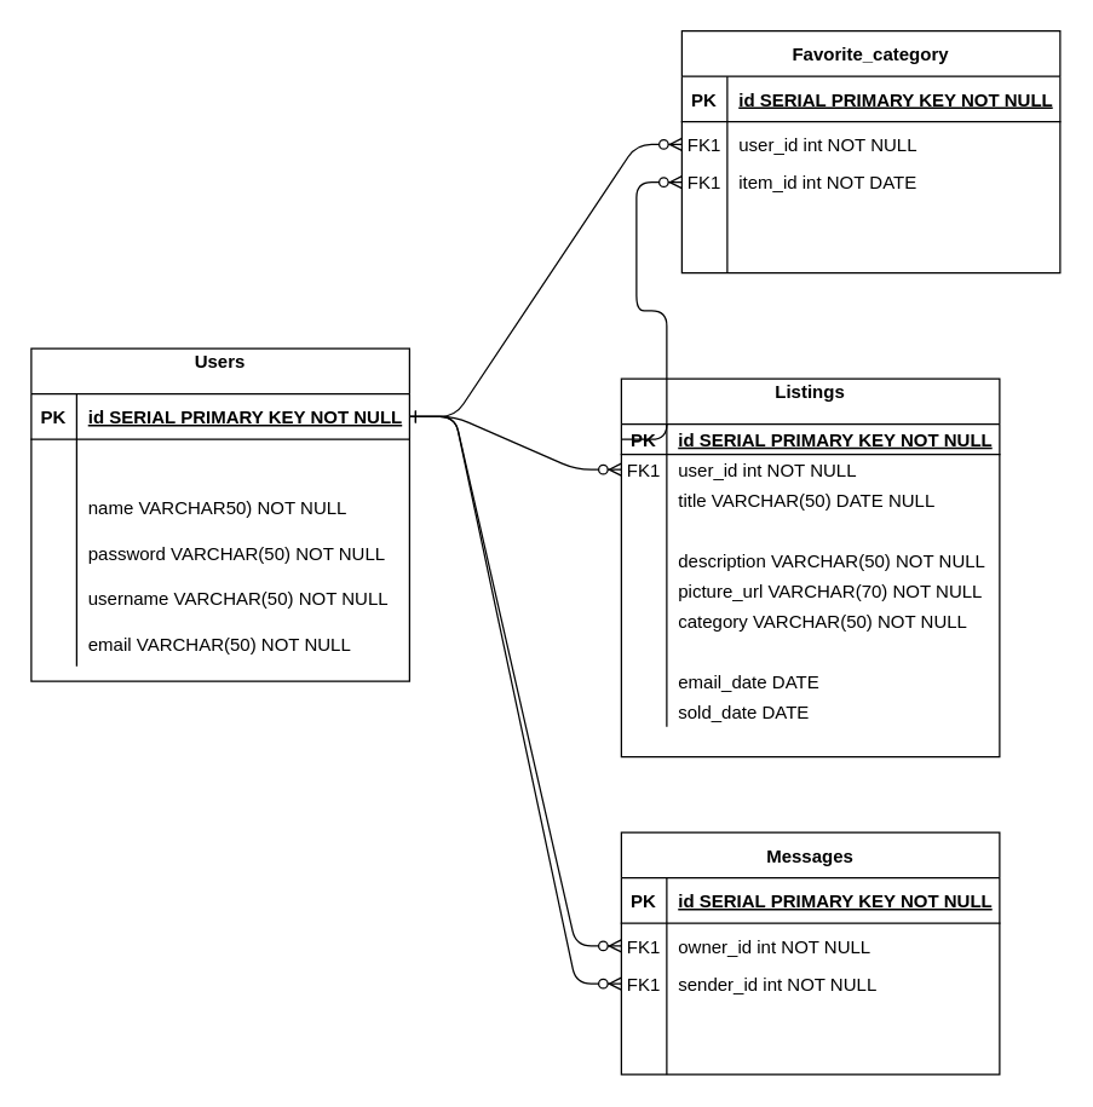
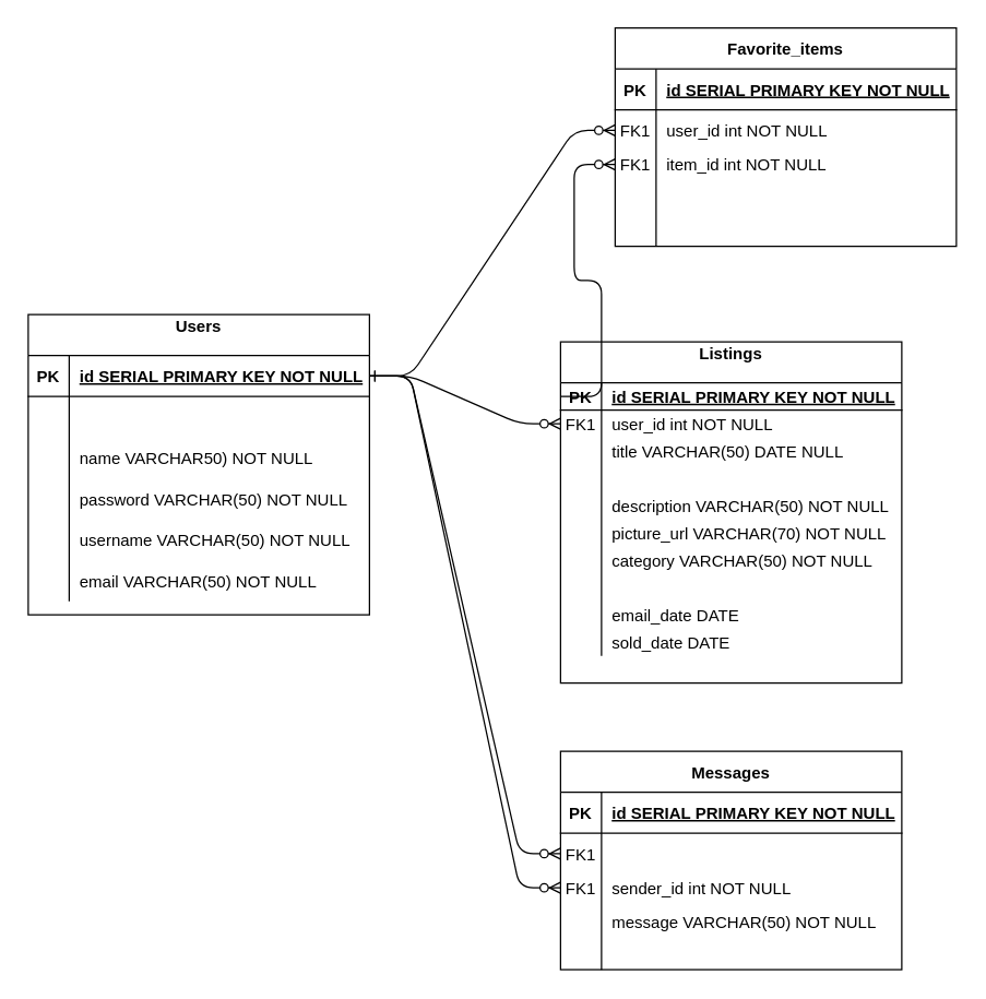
  <mxCell id="0" />
  <mxCell id="1" parent="0" />
  <mxCell id="2" value="" style="edgeStyle=entityRelationEdgeStyle;endArrow=ERzeroToMany;startArrow=ERone;endFill=1;startFill=0;" parent="1" source="50" target="8" edge="1"><mxGeometry width="100" height="100" relative="1" as="geometry"><mxPoint x="330" y="690" as="sourcePoint" /><mxPoint x="430" y="590" as="targetPoint" /></mxGeometry></mxCell>
  <mxCell id="3" value="" style="edgeStyle=entityRelationEdgeStyle;endArrow=ERzeroToMany;startArrow=ERone;endFill=1;startFill=0;exitX=1;exitY=0.5;exitDx=0;exitDy=0;" parent="1" source="50" target="24" edge="1"><mxGeometry width="100" height="100" relative="1" as="geometry"><mxPoint x="390" y="150" as="sourcePoint" /><mxPoint x="450" y="175" as="targetPoint" /></mxGeometry></mxCell>
  <mxCell id="4" value="Messages" style="shape=table;startSize=30;container=1;collapsible=1;childLayout=tableLayout;fixedRows=1;rowLines=0;fontStyle=1;align=center;resizeLast=1;" parent="1" vertex="1"><mxGeometry x="410" y="550" width="250" height="160" as="geometry" /></mxCell>
  <mxCell id="5" value="" style="shape=partialRectangle;collapsible=0;dropTarget=0;pointerEvents=0;fillColor=none;points=[[0,0.5],[1,0.5]];portConstraint=eastwest;top=0;left=0;right=0;bottom=1;" parent="4" vertex="1"><mxGeometry y="30" width="250" height="30" as="geometry" /></mxCell>
  <mxCell id="6" value="PK" style="shape=partialRectangle;overflow=hidden;connectable=0;fillColor=none;top=0;left=0;bottom=0;right=0;fontStyle=1;" parent="5" vertex="1"><mxGeometry width="30" height="30" as="geometry" /></mxCell>
  <mxCell id="7" value="id SERIAL PRIMARY KEY NOT NULL " style="shape=partialRectangle;overflow=hidden;connectable=0;fillColor=none;top=0;left=0;bottom=0;right=0;align=left;spacingLeft=6;fontStyle=5;" parent="5" vertex="1"><mxGeometry x="30" width="220" height="30" as="geometry" /></mxCell>
  <mxCell id="8" value="" style="shape=partialRectangle;collapsible=0;dropTarget=0;pointerEvents=0;fillColor=none;points=[[0,0.5],[1,0.5]];portConstraint=eastwest;top=0;left=0;right=0;bottom=0;" parent="4" vertex="1"><mxGeometry y="60" width="250" height="30" as="geometry" /></mxCell>
  <mxCell id="9" value="FK1" style="shape=partialRectangle;overflow=hidden;connectable=0;fillColor=none;top=0;left=0;bottom=0;right=0;" parent="8" vertex="1"><mxGeometry width="30" height="30" as="geometry" /></mxCell>
- <mxCell id="10" value="owner_id int NOT NULL" style="shape=partialRectangle;overflow=hidden;connectable=0;fillColor=none;top=0;left=0;bottom=0;right=0;align=left;spacingLeft=6;" parent="8" vertex="1"><mxGeometry x="30" width="220" height="30" as="geometry" /></mxCell>
  <mxCell id="11" value="" style="shape=partialRectangle;collapsible=0;dropTarget=0;pointerEvents=0;fillColor=none;points=[[0,0.5],[1,0.5]];portConstraint=eastwest;top=0;left=0;right=0;bottom=0;" vertex="1" parent="4"><mxGeometry y="90" width="250" height="20" as="geometry" /></mxCell>
  <mxCell id="12" value="FK1" style="shape=partialRectangle;overflow=hidden;connectable=0;fillColor=none;top=0;left=0;bottom=0;right=0;" vertex="1" parent="11"><mxGeometry width="30" height="20" as="geometry" /></mxCell>
  <mxCell id="13" value="sender_id int NOT NULL" style="shape=partialRectangle;overflow=hidden;connectable=0;fillColor=none;top=0;left=0;bottom=0;right=0;align=left;spacingLeft=6;" vertex="1" parent="11"><mxGeometry x="30" width="220" height="20" as="geometry" /></mxCell>
  <mxCell id="14" value="" style="shape=partialRectangle;collapsible=0;dropTarget=0;pointerEvents=0;fillColor=none;points=[[0,0.5],[1,0.5]];portConstraint=eastwest;top=0;left=0;right=0;bottom=0;" vertex="1" parent="4"><mxGeometry y="110" width="250" height="30" as="geometry" /></mxCell>
  <mxCell id="15" value="" style="shape=partialRectangle;overflow=hidden;connectable=0;fillColor=none;top=0;left=0;bottom=0;right=0;" vertex="1" parent="14"><mxGeometry width="30" height="30" as="geometry" /></mxCell>
+ <mxCell id="16" value="message VARCHAR(50) NOT NULL" style="shape=partialRectangle;overflow=hidden;connectable=0;fillColor=none;top=0;left=0;bottom=0;right=0;align=left;spacingLeft=6;" vertex="1" parent="14"><mxGeometry x="30" width="220" height="30" as="geometry" /></mxCell>
  <mxCell id="17" value="" style="shape=partialRectangle;collapsible=0;dropTarget=0;pointerEvents=0;fillColor=none;points=[[0,0.5],[1,0.5]];portConstraint=eastwest;top=0;left=0;right=0;bottom=0;" parent="4" vertex="1"><mxGeometry y="140" width="250" height="20" as="geometry" /></mxCell>
  <mxCell id="18" value="" style="shape=partialRectangle;overflow=hidden;connectable=0;fillColor=none;top=0;left=0;bottom=0;right=0;" parent="17" vertex="1"><mxGeometry width="30" height="20" as="geometry" /></mxCell>
  <mxCell id="19" value="" style="shape=partialRectangle;overflow=hidden;connectable=0;fillColor=none;top=0;left=0;bottom=0;right=0;align=left;spacingLeft=6;" parent="17" vertex="1"><mxGeometry x="30" width="220" height="20" as="geometry" /></mxCell>
  <mxCell id="20" value="Listings&#10;" style="shape=table;startSize=30;container=1;collapsible=1;childLayout=tableLayout;fixedRows=1;rowLines=0;fontStyle=1;align=center;resizeLast=1;" parent="1" vertex="1"><mxGeometry x="410" y="250" width="250" height="250" as="geometry" /></mxCell>
  <mxCell id="21" value="" style="shape=partialRectangle;collapsible=0;dropTarget=0;pointerEvents=0;fillColor=none;points=[[0,0.5],[1,0.5]];portConstraint=eastwest;top=0;left=0;right=0;bottom=1;" parent="20" vertex="1"><mxGeometry y="30" width="250" height="20" as="geometry" /></mxCell>
  <mxCell id="22" value="PK" style="shape=partialRectangle;overflow=hidden;connectable=0;fillColor=none;top=0;left=0;bottom=0;right=0;fontStyle=1;" parent="21" vertex="1"><mxGeometry width="30" height="20" as="geometry" /></mxCell>
  <mxCell id="23" value="id SERIAL PRIMARY KEY NOT NULL " style="shape=partialRectangle;overflow=hidden;connectable=0;fillColor=none;top=0;left=0;bottom=0;right=0;align=left;spacingLeft=6;fontStyle=5;" parent="21" vertex="1"><mxGeometry x="30" width="220" height="20" as="geometry" /></mxCell>
  <mxCell id="24" value="" style="shape=partialRectangle;collapsible=0;dropTarget=0;pointerEvents=0;fillColor=none;points=[[0,0.5],[1,0.5]];portConstraint=eastwest;top=0;left=0;right=0;bottom=0;" parent="20" vertex="1"><mxGeometry y="50" width="250" height="20" as="geometry" /></mxCell>
  <mxCell id="25" value="FK1" style="shape=partialRectangle;overflow=hidden;connectable=0;fillColor=none;top=0;left=0;bottom=0;right=0;" parent="24" vertex="1"><mxGeometry width="30" height="20" as="geometry" /></mxCell>
  <mxCell id="26" value="user_id int NOT NULL" style="shape=partialRectangle;overflow=hidden;connectable=0;fillColor=none;top=0;left=0;bottom=0;right=0;align=left;spacingLeft=6;" parent="24" vertex="1"><mxGeometry x="30" width="220" height="20" as="geometry" /></mxCell>
  <mxCell id="27" value="" style="shape=partialRectangle;collapsible=0;dropTarget=0;pointerEvents=0;fillColor=none;points=[[0,0.5],[1,0.5]];portConstraint=eastwest;top=0;left=0;right=0;bottom=0;" vertex="1" parent="20"><mxGeometry y="70" width="250" height="20" as="geometry" /></mxCell>
  <mxCell id="28" value="" style="shape=partialRectangle;overflow=hidden;connectable=0;fillColor=none;top=0;left=0;bottom=0;right=0;" vertex="1" parent="27"><mxGeometry width="30" height="20" as="geometry" /></mxCell>
  <mxCell id="29" value="title VARCHAR(50) DATE NULL" style="shape=partialRectangle;overflow=hidden;connectable=0;fillColor=none;top=0;left=0;bottom=0;right=0;align=left;spacingLeft=6;" vertex="1" parent="27"><mxGeometry x="30" width="220" height="20" as="geometry" /></mxCell>
  <mxCell id="30" value="" style="shape=partialRectangle;collapsible=0;dropTarget=0;pointerEvents=0;fillColor=none;points=[[0,0.5],[1,0.5]];portConstraint=eastwest;top=0;left=0;right=0;bottom=0;" vertex="1" parent="20"><mxGeometry y="90" width="250" height="20" as="geometry" /></mxCell>
  <mxCell id="31" value="" style="shape=partialRectangle;overflow=hidden;connectable=0;fillColor=none;top=0;left=0;bottom=0;right=0;" vertex="1" parent="30"><mxGeometry width="30" height="20" as="geometry" /></mxCell>
  <mxCell id="32" value="" style="shape=partialRectangle;collapsible=0;dropTarget=0;pointerEvents=0;fillColor=none;points=[[0,0.5],[1,0.5]];portConstraint=eastwest;top=0;left=0;right=0;bottom=0;" vertex="1" parent="20"><mxGeometry y="110" width="250" height="20" as="geometry" /></mxCell>
  <mxCell id="33" value="" style="shape=partialRectangle;overflow=hidden;connectable=0;fillColor=none;top=0;left=0;bottom=0;right=0;" vertex="1" parent="32"><mxGeometry width="30" height="20" as="geometry" /></mxCell>
  <mxCell id="34" value="description VARCHAR(50) NOT NULL" style="shape=partialRectangle;overflow=hidden;connectable=0;fillColor=none;top=0;left=0;bottom=0;right=0;align=left;spacingLeft=6;" vertex="1" parent="32"><mxGeometry x="30" width="220" height="20" as="geometry" /></mxCell>
  <mxCell id="35" value="" style="shape=partialRectangle;collapsible=0;dropTarget=0;pointerEvents=0;fillColor=none;points=[[0,0.5],[1,0.5]];portConstraint=eastwest;top=0;left=0;right=0;bottom=0;" vertex="1" parent="20"><mxGeometry y="130" width="250" height="20" as="geometry" /></mxCell>
  <mxCell id="36" value="" style="shape=partialRectangle;overflow=hidden;connectable=0;fillColor=none;top=0;left=0;bottom=0;right=0;" vertex="1" parent="35"><mxGeometry width="30" height="20" as="geometry" /></mxCell>
  <mxCell id="37" value="picture_url VARCHAR(70) NOT NULL" style="shape=partialRectangle;overflow=hidden;connectable=0;fillColor=none;top=0;left=0;bottom=0;right=0;align=left;spacingLeft=6;" vertex="1" parent="35"><mxGeometry x="30" width="220" height="20" as="geometry" /></mxCell>
  <mxCell id="38" value="" style="shape=partialRectangle;collapsible=0;dropTarget=0;pointerEvents=0;fillColor=none;points=[[0,0.5],[1,0.5]];portConstraint=eastwest;top=0;left=0;right=0;bottom=0;" vertex="1" parent="20"><mxGeometry y="150" width="250" height="20" as="geometry" /></mxCell>
  <mxCell id="39" value="" style="shape=partialRectangle;overflow=hidden;connectable=0;fillColor=none;top=0;left=0;bottom=0;right=0;" vertex="1" parent="38"><mxGeometry width="30" height="20" as="geometry" /></mxCell>
  <mxCell id="40" value="category VARCHAR(50) NOT NULL" style="shape=partialRectangle;overflow=hidden;connectable=0;fillColor=none;top=0;left=0;bottom=0;right=0;align=left;spacingLeft=6;" vertex="1" parent="38"><mxGeometry x="30" width="220" height="20" as="geometry" /></mxCell>
  <mxCell id="41" value="" style="shape=partialRectangle;collapsible=0;dropTarget=0;pointerEvents=0;fillColor=none;points=[[0,0.5],[1,0.5]];portConstraint=eastwest;top=0;left=0;right=0;bottom=0;" vertex="1" parent="20"><mxGeometry y="170" width="250" height="20" as="geometry" /></mxCell>
  <mxCell id="42" value="" style="shape=partialRectangle;overflow=hidden;connectable=0;fillColor=none;top=0;left=0;bottom=0;right=0;" vertex="1" parent="41"><mxGeometry width="30" height="20" as="geometry" /></mxCell>
  <mxCell id="43" value="" style="shape=partialRectangle;collapsible=0;dropTarget=0;pointerEvents=0;fillColor=none;points=[[0,0.5],[1,0.5]];portConstraint=eastwest;top=0;left=0;right=0;bottom=0;" vertex="1" parent="20"><mxGeometry y="190" width="250" height="20" as="geometry" /></mxCell>
  <mxCell id="44" value="" style="shape=partialRectangle;overflow=hidden;connectable=0;fillColor=none;top=0;left=0;bottom=0;right=0;" vertex="1" parent="43"><mxGeometry width="30" height="20" as="geometry" /></mxCell>
  <mxCell id="45" value="email_date DATE" style="shape=partialRectangle;overflow=hidden;connectable=0;fillColor=none;top=0;left=0;bottom=0;right=0;align=left;spacingLeft=6;" vertex="1" parent="43"><mxGeometry x="30" width="220" height="20" as="geometry" /></mxCell>
  <mxCell id="46" value="" style="shape=partialRectangle;collapsible=0;dropTarget=0;pointerEvents=0;fillColor=none;points=[[0,0.5],[1,0.5]];portConstraint=eastwest;top=0;left=0;right=0;bottom=0;" vertex="1" parent="20"><mxGeometry y="210" width="250" height="20" as="geometry" /></mxCell>
  <mxCell id="47" value="" style="shape=partialRectangle;overflow=hidden;connectable=0;fillColor=none;top=0;left=0;bottom=0;right=0;" vertex="1" parent="46"><mxGeometry width="30" height="20" as="geometry" /></mxCell>
  <mxCell id="48" value="sold_date DATE" style="shape=partialRectangle;overflow=hidden;connectable=0;fillColor=none;top=0;left=0;bottom=0;right=0;align=left;spacingLeft=6;" vertex="1" parent="46"><mxGeometry x="30" width="220" height="20" as="geometry" /></mxCell>
  <mxCell id="49" value="Users&#10;" style="shape=table;startSize=30;container=1;collapsible=1;childLayout=tableLayout;fixedRows=1;rowLines=0;fontStyle=1;align=center;resizeLast=1;" parent="1" vertex="1"><mxGeometry x="20" y="230" width="250" height="220" as="geometry" /></mxCell>
  <mxCell id="50" value="" style="shape=partialRectangle;collapsible=0;dropTarget=0;pointerEvents=0;fillColor=none;points=[[0,0.5],[1,0.5]];portConstraint=eastwest;top=0;left=0;right=0;bottom=1;" parent="49" vertex="1"><mxGeometry y="30" width="250" height="30" as="geometry" /></mxCell>
  <mxCell id="51" value="PK" style="shape=partialRectangle;overflow=hidden;connectable=0;fillColor=none;top=0;left=0;bottom=0;right=0;fontStyle=1;" parent="50" vertex="1"><mxGeometry width="30" height="30" as="geometry" /></mxCell>
  <mxCell id="52" value="id SERIAL PRIMARY KEY NOT NULL " style="shape=partialRectangle;overflow=hidden;connectable=0;fillColor=none;top=0;left=0;bottom=0;right=0;align=left;spacingLeft=6;fontStyle=5;" parent="50" vertex="1"><mxGeometry x="30" width="220" height="30" as="geometry" /></mxCell>
  <mxCell id="53" value="" style="shape=partialRectangle;collapsible=0;dropTarget=0;pointerEvents=0;fillColor=none;points=[[0,0.5],[1,0.5]];portConstraint=eastwest;top=0;left=0;right=0;bottom=0;" parent="49" vertex="1"><mxGeometry y="60" width="250" height="30" as="geometry" /></mxCell>
  <mxCell id="54" value="" style="shape=partialRectangle;overflow=hidden;connectable=0;fillColor=none;top=0;left=0;bottom=0;right=0;" parent="53" vertex="1"><mxGeometry width="30" height="30" as="geometry" /></mxCell>
  <mxCell id="55" value="" style="shape=partialRectangle;collapsible=0;dropTarget=0;pointerEvents=0;fillColor=none;points=[[0,0.5],[1,0.5]];portConstraint=eastwest;top=0;left=0;right=0;bottom=0;" vertex="1" parent="49"><mxGeometry y="90" width="250" height="30" as="geometry" /></mxCell>
  <mxCell id="56" value="" style="shape=partialRectangle;overflow=hidden;connectable=0;fillColor=none;top=0;left=0;bottom=0;right=0;" vertex="1" parent="55"><mxGeometry width="30" height="30" as="geometry" /></mxCell>
  <mxCell id="57" value="name VARCHAR50) NOT NULL" style="shape=partialRectangle;overflow=hidden;connectable=0;fillColor=none;top=0;left=0;bottom=0;right=0;align=left;spacingLeft=6;" vertex="1" parent="55"><mxGeometry x="30" width="220" height="30" as="geometry" /></mxCell>
  <mxCell id="58" value="" style="shape=partialRectangle;collapsible=0;dropTarget=0;pointerEvents=0;fillColor=none;points=[[0,0.5],[1,0.5]];portConstraint=eastwest;top=0;left=0;right=0;bottom=0;" vertex="1" parent="49"><mxGeometry y="120" width="250" height="30" as="geometry" /></mxCell>
  <mxCell id="59" value="" style="shape=partialRectangle;overflow=hidden;connectable=0;fillColor=none;top=0;left=0;bottom=0;right=0;" vertex="1" parent="58"><mxGeometry width="30" height="30" as="geometry" /></mxCell>
  <mxCell id="60" value="password VARCHAR(50) NOT NULL" style="shape=partialRectangle;overflow=hidden;connectable=0;fillColor=none;top=0;left=0;bottom=0;right=0;align=left;spacingLeft=6;" vertex="1" parent="58"><mxGeometry x="30" width="220" height="30" as="geometry" /></mxCell>
  <mxCell id="61" value="" style="shape=partialRectangle;collapsible=0;dropTarget=0;pointerEvents=0;fillColor=none;points=[[0,0.5],[1,0.5]];portConstraint=eastwest;top=0;left=0;right=0;bottom=0;" vertex="1" parent="49"><mxGeometry y="150" width="250" height="30" as="geometry" /></mxCell>
  <mxCell id="62" value="" style="shape=partialRectangle;overflow=hidden;connectable=0;fillColor=none;top=0;left=0;bottom=0;right=0;" vertex="1" parent="61"><mxGeometry width="30" height="30" as="geometry" /></mxCell>
  <mxCell id="63" value="username VARCHAR(50) NOT NULL" style="shape=partialRectangle;overflow=hidden;connectable=0;fillColor=none;top=0;left=0;bottom=0;right=0;align=left;spacingLeft=6;" vertex="1" parent="61"><mxGeometry x="30" width="220" height="30" as="geometry" /></mxCell>
  <mxCell id="64" value="" style="shape=partialRectangle;collapsible=0;dropTarget=0;pointerEvents=0;fillColor=none;points=[[0,0.5],[1,0.5]];portConstraint=eastwest;top=0;left=0;right=0;bottom=0;" vertex="1" parent="49"><mxGeometry y="180" width="250" height="30" as="geometry" /></mxCell>
  <mxCell id="65" value="" style="shape=partialRectangle;overflow=hidden;connectable=0;fillColor=none;top=0;left=0;bottom=0;right=0;" vertex="1" parent="64"><mxGeometry width="30" height="30" as="geometry" /></mxCell>
  <mxCell id="66" value="email VARCHAR(50) NOT NULL" style="shape=partialRectangle;overflow=hidden;connectable=0;fillColor=none;top=0;left=0;bottom=0;right=0;align=left;spacingLeft=6;" vertex="1" parent="64"><mxGeometry x="30" width="220" height="30" as="geometry" /></mxCell>
  <mxCell id="67" value="" style="edgeStyle=entityRelationEdgeStyle;fontSize=12;html=1;endArrow=ERzeroToMany;endFill=1;entryX=0;entryY=0.5;entryDx=0;entryDy=0;exitX=1;exitY=0.5;exitDx=0;exitDy=0;" edge="1" parent="1" source="50" target="11"><mxGeometry width="100" height="100" relative="1" as="geometry"><mxPoint x="140" y="510" as="sourcePoint" /><mxPoint x="240" y="410" as="targetPoint" /></mxGeometry></mxCell>
- <mxCell id="68" value="Favorite_category" style="shape=table;startSize=30;container=1;collapsible=1;childLayout=tableLayout;fixedRows=1;rowLines=0;fontStyle=1;align=center;resizeLast=1;" vertex="1" parent="1"><mxGeometry x="450" y="20" width="250" height="160" as="geometry" /></mxCell>
+ <mxCell id="68" value="Favorite_items" style="shape=table;startSize=30;container=1;collapsible=1;childLayout=tableLayout;fixedRows=1;rowLines=0;fontStyle=1;align=center;resizeLast=1;" vertex="1" parent="1"><mxGeometry x="450" y="20" width="250" height="160" as="geometry" /></mxCell>
  <mxCell id="69" value="" style="shape=partialRectangle;collapsible=0;dropTarget=0;pointerEvents=0;fillColor=none;points=[[0,0.5],[1,0.5]];portConstraint=eastwest;top=0;left=0;right=0;bottom=1;" vertex="1" parent="68"><mxGeometry y="30" width="250" height="30" as="geometry" /></mxCell>
  <mxCell id="70" value="PK" style="shape=partialRectangle;overflow=hidden;connectable=0;fillColor=none;top=0;left=0;bottom=0;right=0;fontStyle=1;" vertex="1" parent="69"><mxGeometry width="30" height="30" as="geometry" /></mxCell>
  <mxCell id="71" value="id SERIAL PRIMARY KEY NOT NULL " style="shape=partialRectangle;overflow=hidden;connectable=0;fillColor=none;top=0;left=0;bottom=0;right=0;align=left;spacingLeft=6;fontStyle=5;" vertex="1" parent="69"><mxGeometry x="30" width="220" height="30" as="geometry" /></mxCell>
  <mxCell id="72" value="" style="shape=partialRectangle;collapsible=0;dropTarget=0;pointerEvents=0;fillColor=none;points=[[0,0.5],[1,0.5]];portConstraint=eastwest;top=0;left=0;right=0;bottom=0;" vertex="1" parent="68"><mxGeometry y="60" width="250" height="30" as="geometry" /></mxCell>
  <mxCell id="73" value="FK1" style="shape=partialRectangle;overflow=hidden;connectable=0;fillColor=none;top=0;left=0;bottom=0;right=0;" vertex="1" parent="72"><mxGeometry width="30" height="30" as="geometry" /></mxCell>
  <mxCell id="74" value="user_id int NOT NULL" style="shape=partialRectangle;overflow=hidden;connectable=0;fillColor=none;top=0;left=0;bottom=0;right=0;align=left;spacingLeft=6;" vertex="1" parent="72"><mxGeometry x="30" width="220" height="30" as="geometry" /></mxCell>
  <mxCell id="75" value="" style="shape=partialRectangle;collapsible=0;dropTarget=0;pointerEvents=0;fillColor=none;points=[[0,0.5],[1,0.5]];portConstraint=eastwest;top=0;left=0;right=0;bottom=0;" vertex="1" parent="68"><mxGeometry y="90" width="250" height="20" as="geometry" /></mxCell>
  <mxCell id="76" value="FK1" style="shape=partialRectangle;overflow=hidden;connectable=0;fillColor=none;top=0;left=0;bottom=0;right=0;" vertex="1" parent="75"><mxGeometry width="30" height="20" as="geometry" /></mxCell>
- <mxCell id="77" value="item_id int NOT DATE" style="shape=partialRectangle;overflow=hidden;connectable=0;fillColor=none;top=0;left=0;bottom=0;right=0;align=left;spacingLeft=6;" vertex="1" parent="75"><mxGeometry x="30" width="220" height="20" as="geometry" /></mxCell>
+ <mxCell id="77" value="item_id int NOT NULL" style="shape=partialRectangle;overflow=hidden;connectable=0;fillColor=none;top=0;left=0;bottom=0;right=0;align=left;spacingLeft=6;" vertex="1" parent="75"><mxGeometry x="30" width="220" height="20" as="geometry" /></mxCell>
  <mxCell id="78" value="" style="shape=partialRectangle;collapsible=0;dropTarget=0;pointerEvents=0;fillColor=none;points=[[0,0.5],[1,0.5]];portConstraint=eastwest;top=0;left=0;right=0;bottom=0;" vertex="1" parent="68"><mxGeometry y="110" width="250" height="30" as="geometry" /></mxCell>
  <mxCell id="79" value="" style="shape=partialRectangle;overflow=hidden;connectable=0;fillColor=none;top=0;left=0;bottom=0;right=0;" vertex="1" parent="78"><mxGeometry width="30" height="30" as="geometry" /></mxCell>
  <mxCell id="80" value="" style="shape=partialRectangle;overflow=hidden;connectable=0;fillColor=none;top=0;left=0;bottom=0;right=0;align=left;spacingLeft=6;" vertex="1" parent="78"><mxGeometry x="30" width="220" height="30" as="geometry" /></mxCell>
  <mxCell id="81" value="" style="shape=partialRectangle;collapsible=0;dropTarget=0;pointerEvents=0;fillColor=none;points=[[0,0.5],[1,0.5]];portConstraint=eastwest;top=0;left=0;right=0;bottom=0;" vertex="1" parent="68"><mxGeometry y="140" width="250" height="20" as="geometry" /></mxCell>
  <mxCell id="82" value="" style="shape=partialRectangle;overflow=hidden;connectable=0;fillColor=none;top=0;left=0;bottom=0;right=0;" vertex="1" parent="81"><mxGeometry width="30" height="20" as="geometry" /></mxCell>
  <mxCell id="83" value="" style="shape=partialRectangle;overflow=hidden;connectable=0;fillColor=none;top=0;left=0;bottom=0;right=0;align=left;spacingLeft=6;" vertex="1" parent="81"><mxGeometry x="30" width="220" height="20" as="geometry" /></mxCell>
  <mxCell id="84" value="" style="edgeStyle=entityRelationEdgeStyle;fontSize=12;html=1;endArrow=ERzeroToMany;endFill=1;entryX=0;entryY=0.5;entryDx=0;entryDy=0;exitX=1;exitY=0.5;exitDx=0;exitDy=0;" edge="1" parent="1" source="50" target="72"><mxGeometry width="100" height="100" relative="1" as="geometry"><mxPoint x="140" y="370" as="sourcePoint" /><mxPoint x="240" y="270" as="targetPoint" /></mxGeometry></mxCell>
  <mxCell id="85" value="" style="edgeStyle=entityRelationEdgeStyle;fontSize=12;html=1;endArrow=ERzeroToMany;endFill=1;entryX=0;entryY=0.5;entryDx=0;entryDy=0;exitX=0;exitY=0.5;exitDx=0;exitDy=0;" edge="1" parent="1" source="21" target="75"><mxGeometry width="100" height="100" relative="1" as="geometry"><mxPoint x="140" y="370" as="sourcePoint" /><mxPoint x="240" y="270" as="targetPoint" /></mxGeometry></mxCell>
